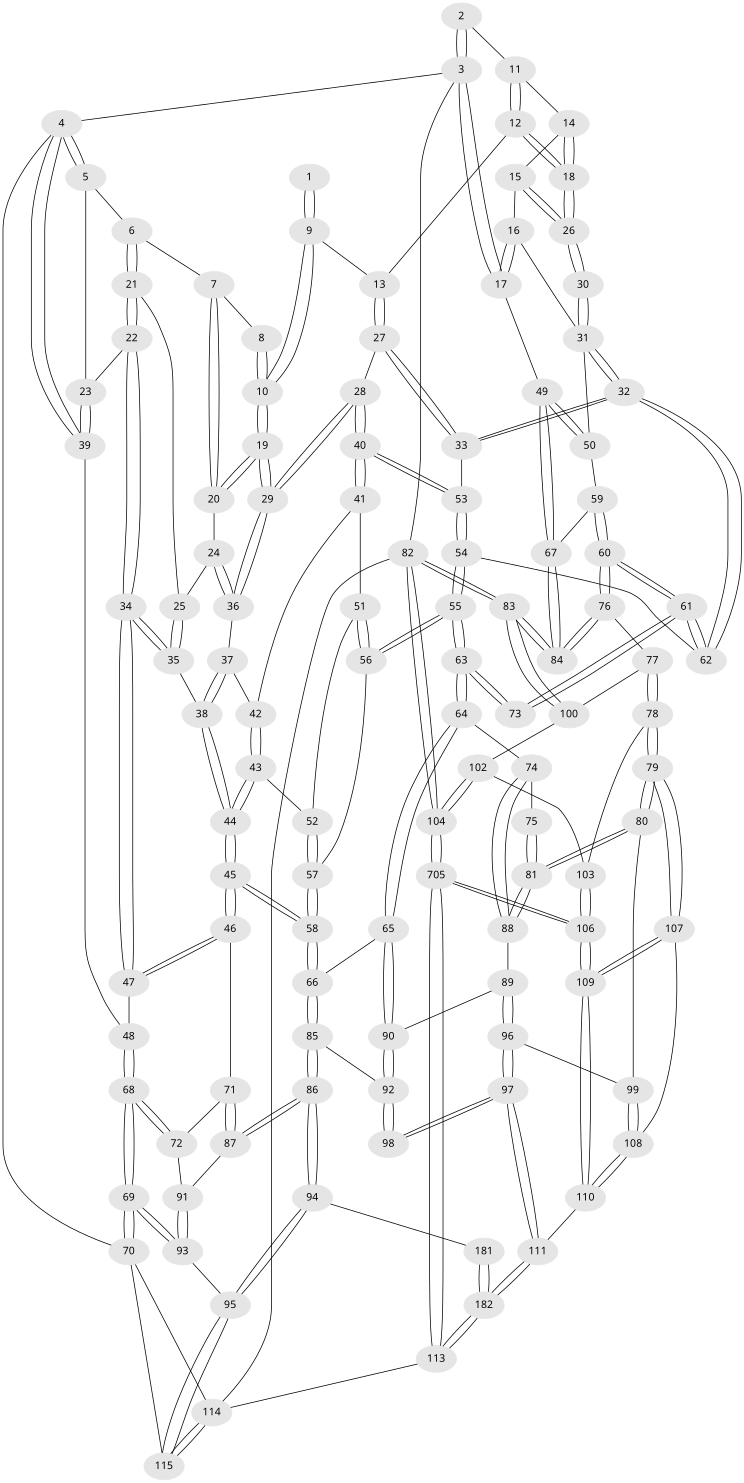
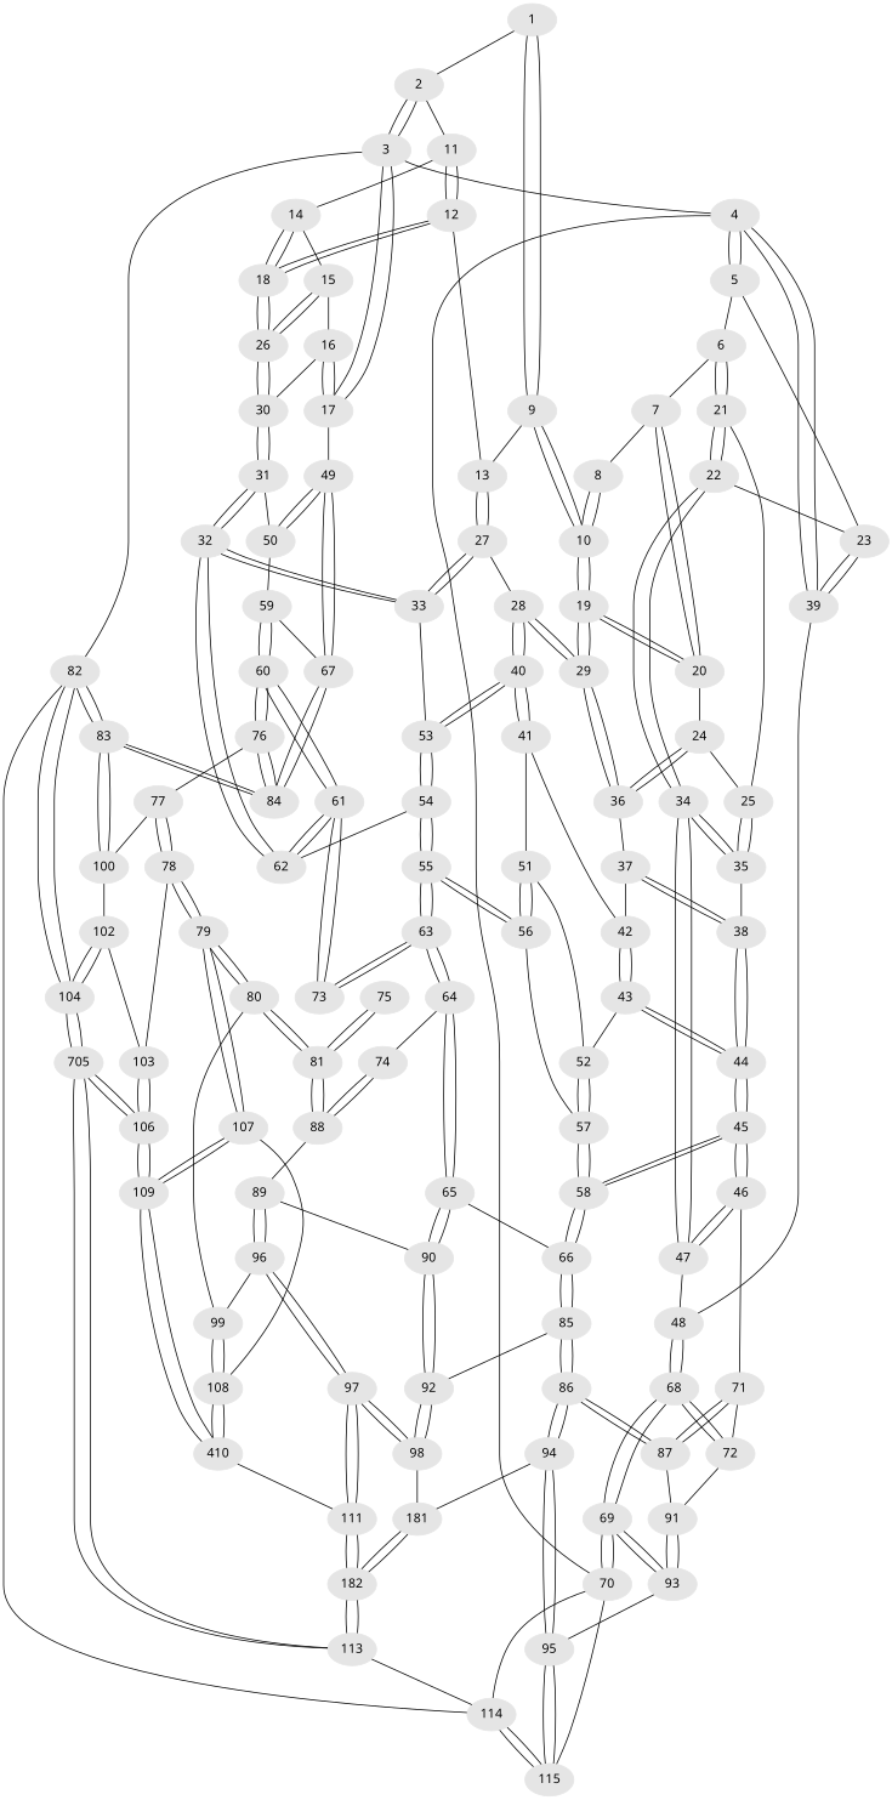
  graph {
    fontname="Noto Sans"
    node [color=gray90 fontname="Noto Sans" style=filled]
    edge [fontname="Noto Sans"]
    1
    2
    9
    3
    11
    10
    13
    4
    17
    82
    12
    14
    5
    39
    70
    49
    114
    83
    104
    6
    23
    48
    115
    7
    21
    8
    20
    22
    25
    24
    19
    27
    29
    18
    15
    26
    28
    33
    16
    30
    31
    50
    67
    36
    34
    35
    47
    37
    38
    40
    53
    41
    32
    62
    59
    54
    44
    42
    43
    45
    68
    51
    52
    56
    57
    46
    58
    71
    66
    72
    87
    69
    84
    60
    55
    63
    73
    64
    85
    61
    76
    77
    65
    74
    90
    75
    88
    92
    86
    93
    91
    95
    81
    89
    78
    100
    79
    103
    102
    80
    107
    106
    99
    108
    109
    n106 [label=705]
    94
    98
    n109 [label=181]
    96
    97
    n112 [label=182]
    111
-   110
+   110 [label=410]
    113
+   1 -- 2
    1 -- 9
    1 -- 9
    2 -- 3
    2 -- 3
    2 -- 11
    9 -- 10
    9 -- 10
    9 -- 13
    3 -- 4
    3 -- 17
    3 -- 17
    3 -- 82
    11 -- 12
    11 -- 12
    11 -- 14
    10 -- 19
    10 -- 19
    13 -- 27
    13 -- 27
    4 -- 5
    4 -- 5
    4 -- 39
    4 -- 39
    4 -- 70
    17 -- 49
    82 -- 114
    82 -- 83
    82 -- 83
    82 -- 104
    82 -- 104
    12 -- 13
    12 -- 18
    12 -- 18
    14 -- 18
    14 -- 18
    14 -- 15
    5 -- 6
    5 -- 23
    39 -- 48
    70 -- 114
    70 -- 115
    49 -- 50
    49 -- 50
    49 -- 67
    49 -- 67
    114 -- 115
    114 -- 115
    83 -- 84
    83 -- 84
    83 -- 100
    83 -- 100
    104 -- n106
    104 -- n106
    6 -- 7
    6 -- 21
    6 -- 21
    23 -- 39
    23 -- 39
    48 -- 68
    48 -- 68
    7 -- 8
    7 -- 20
    7 -- 20
    21 -- 22
    21 -- 22
    21 -- 25
    8 -- 10
    8 -- 10
    20 -- 24
    22 -- 23
    22 -- 34
    22 -- 34
    25 -- 35
    25 -- 35
    24 -- 25
    24 -- 36
    24 -- 36
    19 -- 20
    19 -- 20
    19 -- 29
    19 -- 29
    27 -- 28
    27 -- 33
    27 -- 33
    29 -- 36
    29 -- 36
    18 -- 26
    18 -- 26
    15 -- 26
    15 -- 26
    15 -- 16
    26 -- 30
    26 -- 30
    28 -- 29
    28 -- 29
    28 -- 40
    28 -- 40
    33 -- 53
    16 -- 17
    16 -- 17
-   16 -- 31
+   16 -- 30
    30 -- 31
    30 -- 31
    31 -- 50
    31 -- 32
    31 -- 32
    50 -- 59
    67 -- 84
    67 -- 84
    36 -- 37
    34 -- 35
    34 -- 35
    34 -- 47
    34 -- 47
    35 -- 38
    47 -- 48
    37 -- 38
    37 -- 38
    37 -- 42
    38 -- 44
    38 -- 44
    40 -- 53
    40 -- 53
    40 -- 41
    40 -- 41
    53 -- 54
    53 -- 54
    41 -- 42
    41 -- 51
    32 -- 33
    32 -- 33
    32 -- 62
    32 -- 62
    59 -- 67
    59 -- 60
    59 -- 60
    54 -- 62
    54 -- 55
    54 -- 55
    44 -- 45
    44 -- 45
    42 -- 43
    42 -- 43
    43 -- 44
    43 -- 44
    43 -- 52
    45 -- 46
    45 -- 46
    45 -- 58
    45 -- 58
    68 -- 72
    68 -- 72
    68 -- 69
    68 -- 69
    51 -- 52
    51 -- 56
    51 -- 56
    52 -- 57
    52 -- 57
    56 -- 57
    57 -- 58
    57 -- 58
    46 -- 47
    46 -- 47
    46 -- 71
    58 -- 66
    58 -- 66
    71 -- 72
    71 -- 87
    71 -- 87
    66 -- 85
    66 -- 85
    72 -- 91
    87 -- 91
    69 -- 70
    69 -- 70
    69 -- 93
    69 -- 93
    60 -- 61
    60 -- 61
    60 -- 76
    60 -- 76
    55 -- 56
    55 -- 56
    55 -- 63
    55 -- 63
    63 -- 73
    63 -- 73
    63 -- 64
    63 -- 64
    64 -- 65
    64 -- 65
    64 -- 74
    85 -- 92
    85 -- 86
    85 -- 86
    61 -- 62
    61 -- 62
    61 -- 73
    61 -- 73
    76 -- 84
    76 -- 84
    76 -- 77
    77 -- 78
    77 -- 78
    77 -- 100
    65 -- 66
    65 -- 90
    65 -- 90
-   74 -- 75
    74 -- 88
    74 -- 88
    90 -- 92
    90 -- 92
    75 -- 81
    75 -- 81
    88 -- 89
    92 -- 98
    92 -- 98
    86 -- 87
    86 -- 87
    86 -- 94
    86 -- 94
    93 -- 95
    91 -- 93
    91 -- 93
    95 -- 115
    95 -- 115
    81 -- 88
    81 -- 88
    89 -- 90
    89 -- 96
    89 -- 96
    78 -- 79
    78 -- 79
    78 -- 103
    100 -- 102
    79 -- 80
    79 -- 80
    79 -- 107
    79 -- 107
    103 -- 106
    103 -- 106
    102 -- 104
    102 -- 104
    102 -- 103
    80 -- 81
    80 -- 81
    80 -- 99
    107 -- 108
    107 -- 109
    107 -- 109
    106 -- 109
    106 -- 109
    99 -- 108
    99 -- 108
    108 -- 110
    108 -- 110
    109 -- 110
    109 -- 110
    n106 -- 106
    n106 -- 106
    n106 -- 113
    n106 -- 113
    94 -- 95
    94 -- 95
    94 -- n109
+   98 -- n109
    n109 -- n112
    n109 -- n112
    96 -- 99
    96 -- 97
    96 -- 97
    97 -- 98
    97 -- 98
    97 -- 111
    97 -- 111
    n112 -- 113
    n112 -- 113
    111 -- n112
    111 -- n112
    110 -- 111
    113 -- 114
  }
